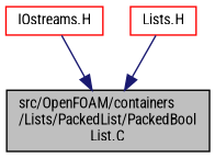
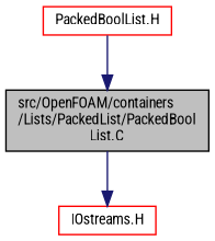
  digraph {
    fontname="Roboto Condensed"
    node [color=red fontname="Roboto Condensed" fontsize=10 shape=record]
    edge [color=midnightblue fontname="Roboto Condensed" fontsize=10 labelfontname=Helvetica labelfontsize=10 style=solid]
    n1 [color=black fillcolor=grey75 fontcolor=black height=0.2 label="src/OpenFOAM/containers\l/Lists/PackedList/PackedBool\lList.C" style=filled width=0.4]
    n2 [height=0.2 label="IOstreams.H" width=0.4]
-   n3 [height=0.2 label="Lists.H" width=0.4]
-   n2 -> n1
+   n3 [height=0.2 label="PackedBoolList.H" width=0.4]
+   n1 -> n2
    n3 -> n1
  }
